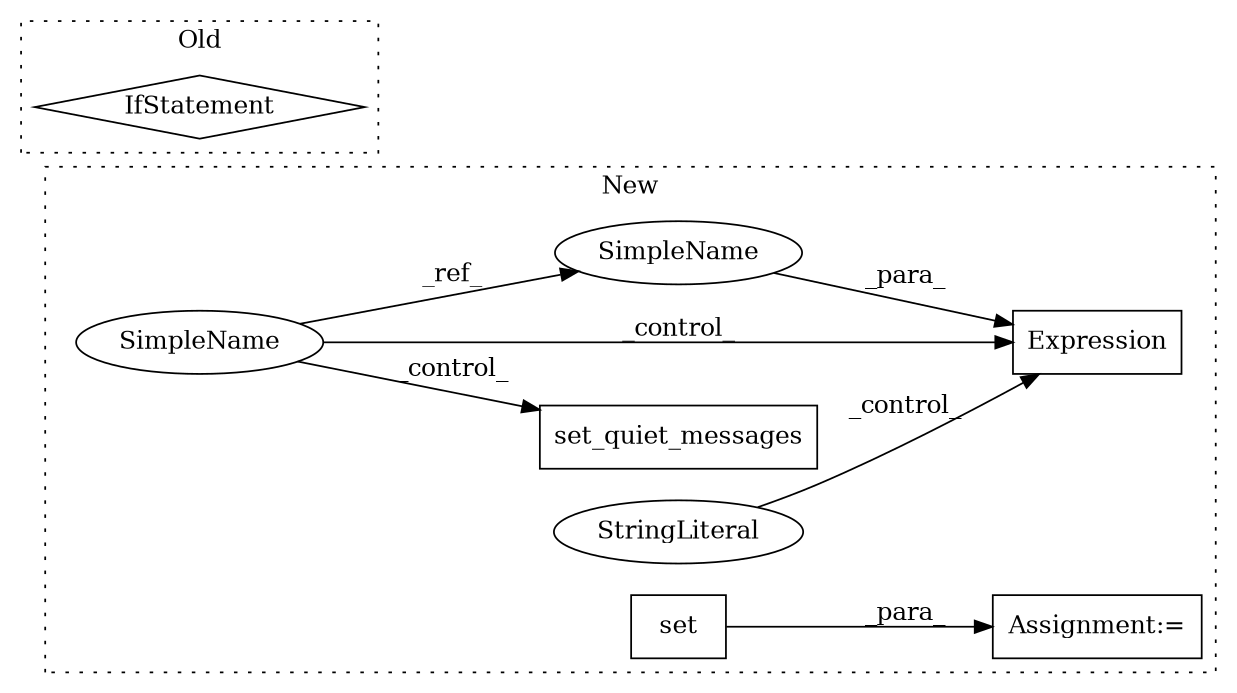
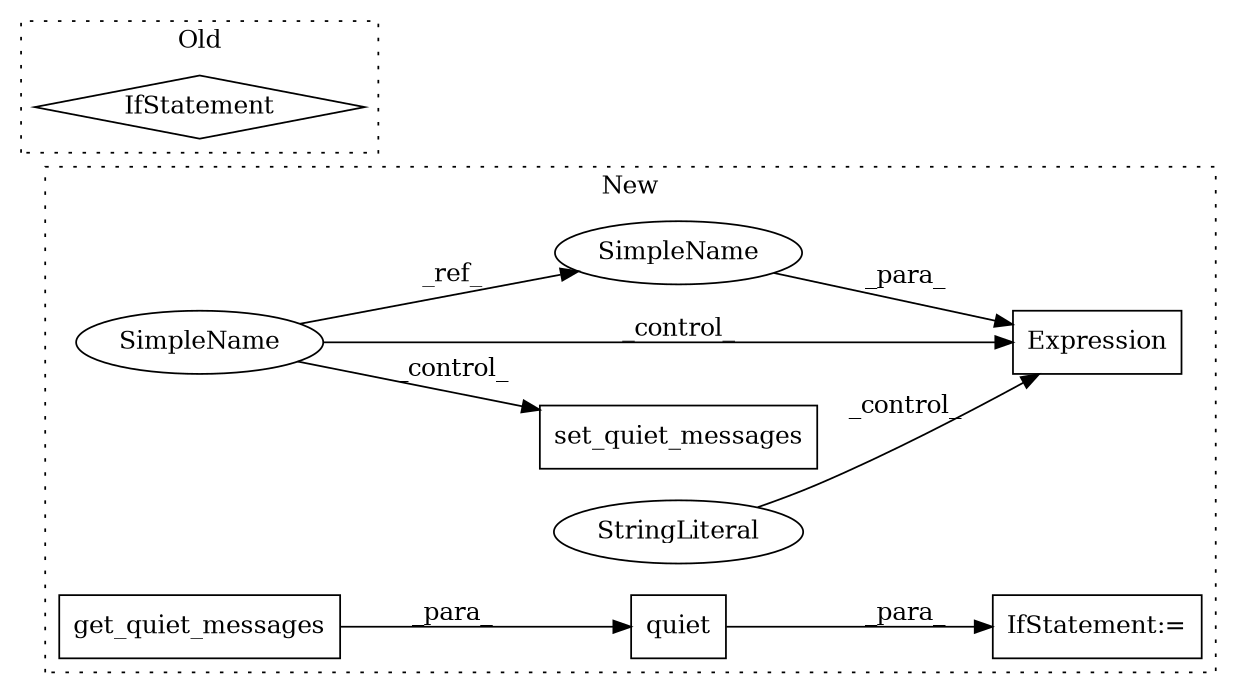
  digraph {
    rankdir=LR
    node [a=32 l=1 shape=box]
    n1 [l="19,1" label=set_quiet_messages s="33303,33336"]
    n2 [a=42 label=SimpleName s=33021 shape=ellipse]
    n3 [l="11,1" label=Expression s="33093,33135"]
-   n4 [l="4,1" label=set s="32886,32921"]
+   n4 [l="4,1" label=quiet s="32886,32921"]
    n5 [a=45 l=13 label=StringLiteral s=33104 shape=ellipse]
-   n7 [a=7 label="Assignment:=" s=32885]
+   n6 [l=20 label=get_quiet_messages s=32901]
+   n7 [a=7 label="IfStatement:=" s=32885]
    n8 [a=42 label=SimpleName s=33118 shape=ellipse]
    n9 [a=25 l="4,2" label=IfStatement s="33694,33744" shape=diamond]
    subgraph cluster_1 {
      label=New
      style=dotted
      n1
      n2
      n3
      n4
      n5
+     n6
      n7
      n8
    }
    subgraph cluster_2 {
      label=Old
      style=dotted
      n9
    }
    n2 -> n1 [label=_control_]
    n2 -> n3 [label=_control_]
    n2 -> n8 [label=_ref_]
    n4 -> n7 [label=_para_]
    n5 -> n3 [label=_control_]
+   n6 -> n4 [label=_para_]
    n8 -> n3 [label=_para_]
  }
